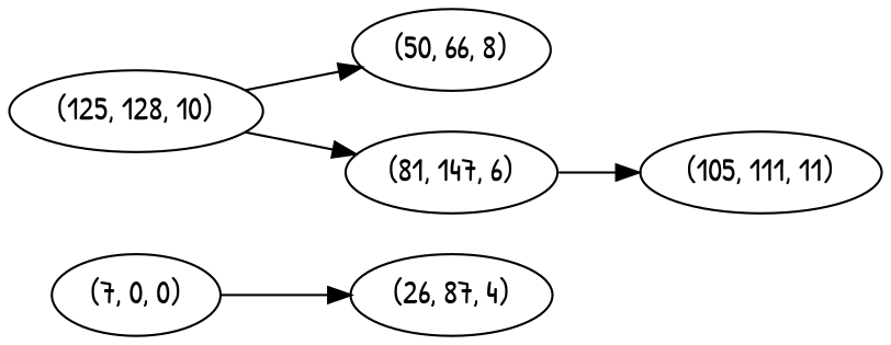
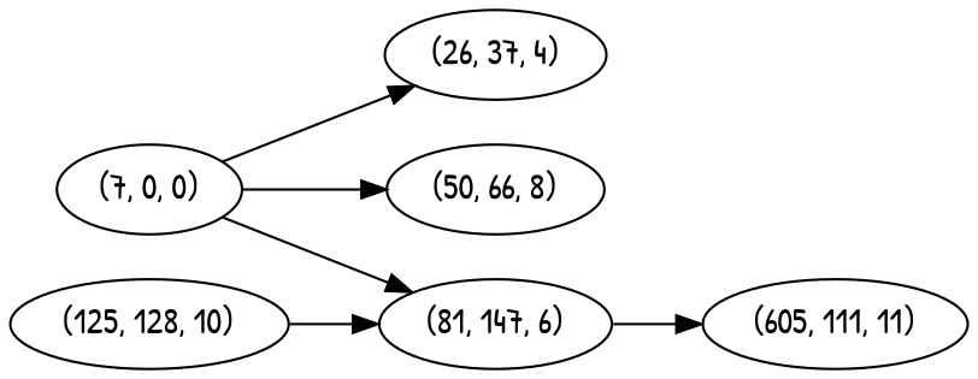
  digraph {
    fontname="Patrick Hand"
    rankdir=LR
    node [fontname="Patrick Hand"]
    edge [fontname="Patrick Hand"]
    n1 [label="(7, 0, 0)"]
-   "(26, 37, 4)" [label="(26, 87, 4)"]
+   "(26, 37, 4)"
    "(50, 66, 8)"
    "(81, 147, 6)"
-   "(105, 111, 11)"
+   "(105, 111, 11)" [label="(605, 111, 11)"]
    "(125, 128, 10)"
    n1 -> "(26, 37, 4)"
-   "(125, 128, 10)" -> "(50, 66, 8)"
+   n1 -> "(50, 66, 8)"
+   n1 -> "(81, 147, 6)"
    "(81, 147, 6)" -> "(105, 111, 11)"
    "(125, 128, 10)" -> "(81, 147, 6)"
  }
